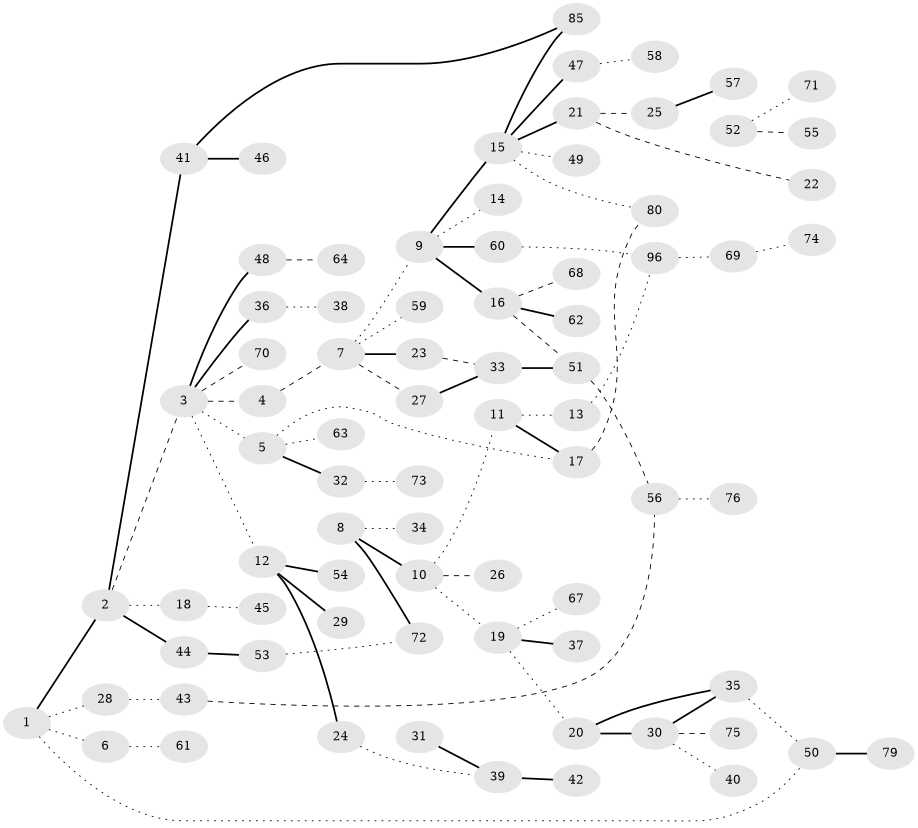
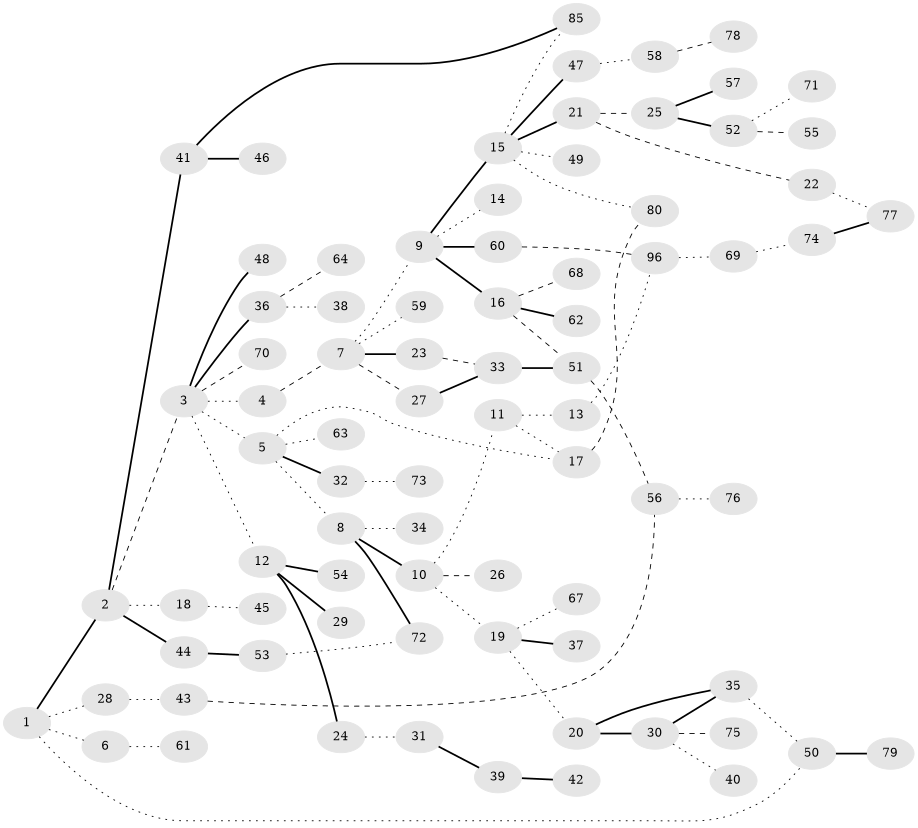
  graph {
    rankdir=LR
    node [color=gray90 style=filled]
    edge [style=dotted]
    1
    2
    6
    28
    50
    3
    18
    41
    44
    61
    43
    79
    4
    5
    12
    36
    48
    70
    45
    n20 [label=85]
    46
    53
    7
    8
    17
    32
    63
    24
    29
    54
    38
    64
    9
    23
    27
    59
    10
    34
    72
    80
    73
    14
    15
    16
    60
    33
    11
    19
    26
    21
    47
    49
    51
    62
    68
    n56 [label=96]
    13
    20
    37
    67
    31
    69
    22
    25
    58
    56
    30
    35
    40
    75
+   77
    52
    57
    39
    55
    71
    42
    76
+   78
    74
    1 -- 2 [style=bold]
    1 -- 6
    1 -- 28
    1 -- 50
    2 -- 3 [style=dashed]
    2 -- 18
    2 -- 41 [style=bold]
    2 -- 44 [style=bold]
    6 -- 61
    28 -- 43
    50 -- 79 [style=bold]
-   3 -- 4 [style=dashed]
+   3 -- 4
    3 -- 5
    3 -- 12
    3 -- 36 [style=bold]
    3 -- 48 [style=bold]
    3 -- 70 [style=dashed]
    18 -- 45
    41 -- n20 [style=bold]
    41 -- 46 [style=bold]
    44 -- 53 [style=bold]
    43 -- 56 [style=dashed]
    4 -- 7 [style=dashed]
+   5 -- 8
    5 -- 17
    5 -- 32 [style=bold]
    5 -- 63
    12 -- 24 [style=bold]
    12 -- 29 [style=bold]
    12 -- 54 [style=bold]
    36 -- 38
-   48 -- 64 [style=dashed]
+   36 -- 64 [style=dashed]
    53 -- 72
    7 -- 9
    7 -- 23 [style=bold]
    7 -- 27 [style=dashed]
    7 -- 59
    8 -- 10 [style=bold]
    8 -- 34
    8 -- 72 [style=bold]
    17 -- 80 [style=dashed]
    32 -- 73
-   24 -- 39
+   24 -- 31
    9 -- 14
    9 -- 15 [style=bold]
    9 -- 16 [style=bold]
    9 -- 60 [style=bold]
    23 -- 33 [style=dashed]
    27 -- 33 [style=bold]
    10 -- 11
    10 -- 19
    10 -- 26 [style=dashed]
-   15 -- n20 [style=bold]
+   15 -- n20
    15 -- 80
    15 -- 21 [style=bold]
    15 -- 47 [style=bold]
    15 -- 49
    16 -- 51 [style=dashed]
    16 -- 62 [style=bold]
    16 -- 68 [style=dashed]
-   60 -- n56
+   60 -- n56 [style=dashed]
    33 -- 51 [style=bold]
-   11 -- 17 [style=bold]
+   11 -- 17
    11 -- 13
    19 -- 20
    19 -- 37 [style=bold]
    19 -- 67
    21 -- 22 [style=dashed]
    21 -- 25 [style=dashed]
    47 -- 58
    51 -- 56 [style=dashed]
    n56 -- 69
    13 -- n56
    20 -- 30 [style=bold]
    20 -- 35 [style=bold]
    31 -- 39 [style=bold]
    69 -- 74
+   22 -- 77
+   25 -- 52 [style=bold]
    25 -- 57 [style=bold]
+   58 -- 78 [style=dashed]
    56 -- 76
    30 -- 35 [style=bold]
    30 -- 40
    30 -- 75 [style=dashed]
    35 -- 50
    52 -- 55 [style=dashed]
    52 -- 71
    39 -- 42 [style=bold]
+   74 -- 77 [style=bold]
  }
